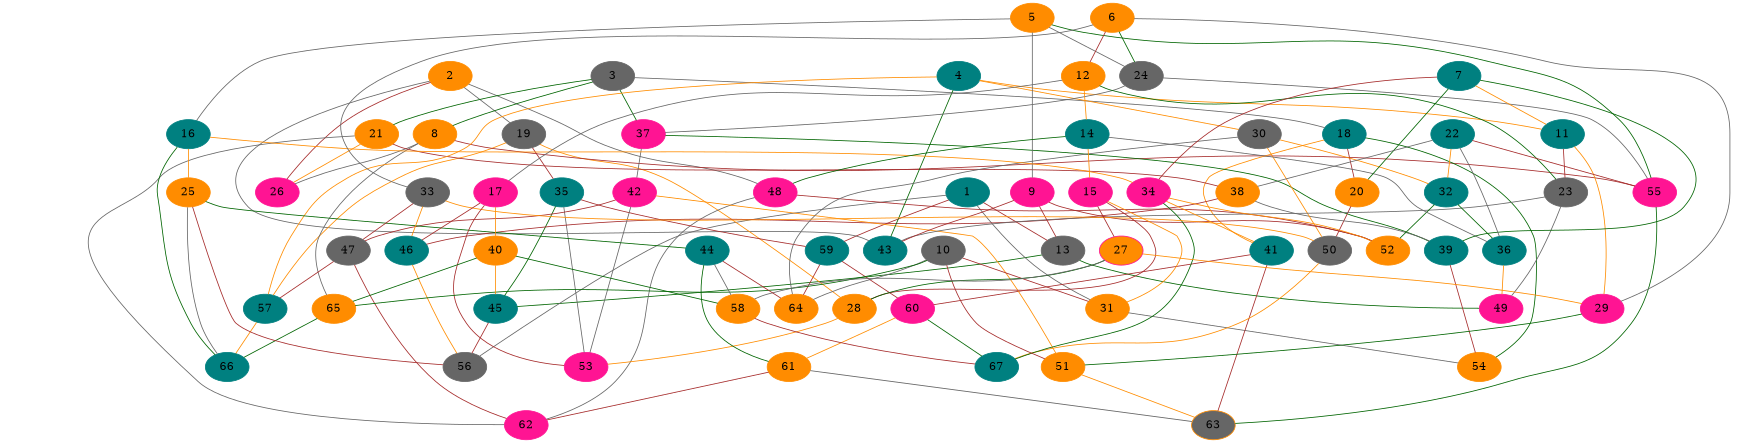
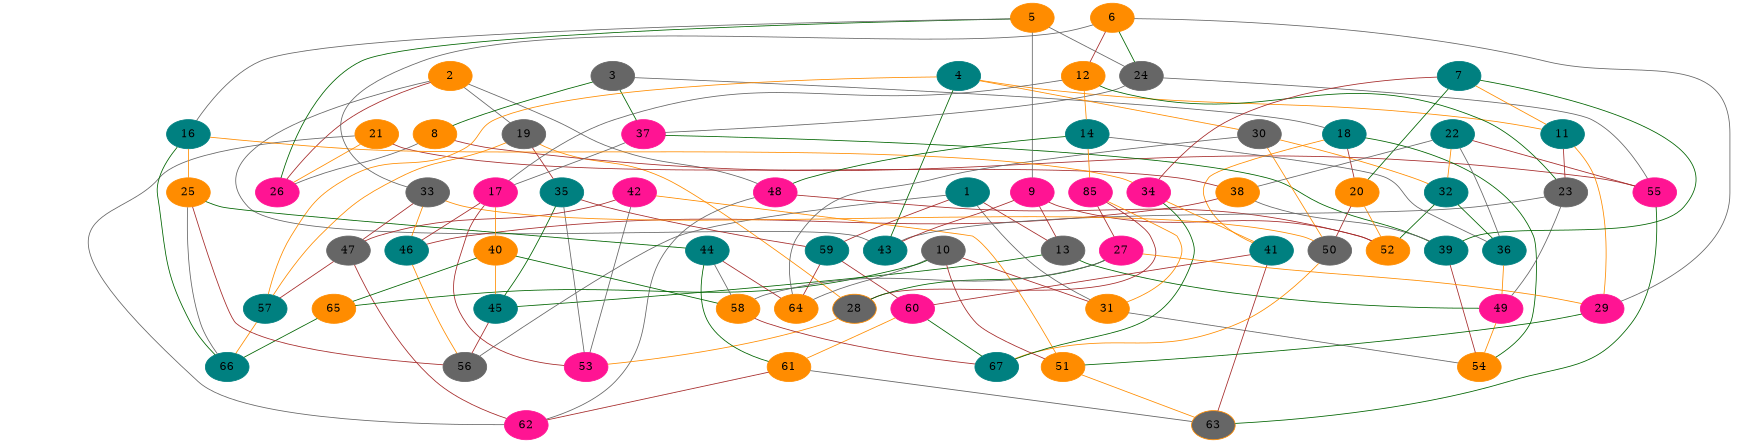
  graph {
    node [color=teal style=filled]
    edge [color=brown]
    13 [color=gray40]
    1
    31 [color=darkorange]
    56 [color=gray40]
    59
    45
    49 [color=deeppink]
    54 [color=darkorange]
    64 [color=darkorange]
    60 [color=deeppink]
    2 [color=darkorange]
    19 [color=gray40]
    26 [color=deeppink]
    43
    48 [color=deeppink]
    57
-   28 [color=darkorange]
+   28 [color=darkorange fillcolor=gray40]
    35
    52 [color=darkorange]
    62 [color=deeppink]
    3 [color=gray40]
    8 [color=darkorange]
    18
    21 [color=darkorange]
    37 [color=deeppink]
    55 [color=deeppink]
    65 [color=darkorange]
    20 [color=darkorange]
    41
    38 [color=darkorange]
    39
    42 [color=deeppink]
    4
    11
    30 [color=gray40]
    29 [color=deeppink]
    23 [color=gray40]
    50 [color=gray40]
    32
    66
    5 [color=darkorange]
    9 [color=deeppink]
    16
    24 [color=gray40]
    34 [color=deeppink]
    25 [color=darkorange]
    6 [color=darkorange]
    12 [color=darkorange]
    33 [color=gray40]
    14
    17 [color=deeppink]
    51 [color=darkorange]
    46
    47 [color=gray40]
    7
    67
    63 [color=darkorange fillcolor=gray40]
    10 [color=gray40]
-   15 [color=deeppink]
+   15 [color=deeppink label=85]
    36
    40 [color=darkorange]
    53 [color=deeppink]
-   27 [color=deeppink fillcolor=darkorange]
+   27 [color=deeppink]
    58 [color=darkorange]
    44
    22
    61 [color=darkorange]
    13 -- 45 [color=darkgreen]
    13 -- 49 [color=darkgreen]
    1 -- 13
    1 -- 31 [color=gray40]
    1 -- 56 [color=gray40]
    1 -- 59
    31 -- 54 [color=gray40]
    59 -- 64
    59 -- 60
    45 -- 56
+   49 -- 54 [color=darkorange]
    60 -- 67 [color=darkgreen]
    60 -- 61 [color=darkorange]
    2 -- 19 [color=gray40]
    2 -- 26
    2 -- 43 [color=gray40]
    2 -- 48 [color=gray40]
    19 -- 57 [color=darkorange]
    19 -- 28 [color=darkorange]
    19 -- 35
    48 -- 52
    48 -- 62 [color=gray40]
    57 -- 66 [color=darkorange]
    28 -- 53 [color=darkorange]
    35 -- 59
    35 -- 45 [color=darkgreen]
    35 -- 53 [color=gray40]
    3 -- 8 [color=darkgreen]
    3 -- 18 [color=gray40]
-   3 -- 21 [color=darkgreen]
    3 -- 37 [color=darkgreen]
    8 -- 26 [color=gray40]
    8 -- 55
-   8 -- 65 [color=gray40]
    18 -- 54 [color=darkgreen]
    18 -- 20
    18 -- 41 [color=darkorange]
    21 -- 26 [color=darkorange]
    21 -- 62 [color=gray40]
    21 -- 38
    37 -- 39 [color=darkgreen]
-   37 -- 42 [color=gray40]
+   37 -- 17 [color=gray40]
    55 -- 63 [color=darkgreen]
    65 -- 66 [color=darkgreen]
-   34 -- 52 [color=darkorange]
+   20 -- 52 [color=darkorange]
    20 -- 50
    41 -- 60
    41 -- 63
    38 -- 39 [color=gray40]
    38 -- 46
    39 -- 54
    42 -- 51 [color=darkorange]
    42 -- 47
    42 -- 53 [color=gray40]
    4 -- 43 [color=darkgreen]
    4 -- 57 [color=darkorange]
    4 -- 11 [color=darkorange]
    4 -- 30 [color=darkorange]
    11 -- 29 [color=darkorange]
    11 -- 23
    30 -- 64 [color=gray40]
    30 -- 50 [color=darkorange]
    30 -- 32 [color=darkorange]
    29 -- 51 [color=darkgreen]
    23 -- 49 [color=gray40]
    23 -- 43 [color=gray40]
    50 -- 67 [color=darkorange]
    32 -- 52 [color=darkgreen]
    32 -- 36 [color=darkgreen]
-   5 -- 55 [color=darkgreen]
+   5 -- 26 [color=darkgreen]
    5 -- 9 [color=gray40]
    5 -- 16 [color=gray40]
    5 -- 24 [color=gray40]
    9 -- 13
    9 -- 43
    9 -- 52
    16 -- 66 [color=darkgreen]
    16 -- 34 [color=darkorange]
    16 -- 25 [color=darkorange]
    24 -- 37 [color=gray40]
    24 -- 55 [color=gray40]
    34 -- 41 [color=darkorange]
    34 -- 67 [color=darkgreen]
    25 -- 56
    25 -- 66 [color=gray40]
    25 -- 44 [color=darkgreen]
    6 -- 29 [color=gray40]
    6 -- 24 [color=darkgreen]
    6 -- 12
    6 -- 33 [color=gray40]
    12 -- 23 [color=darkgreen]
    12 -- 14 [color=darkorange]
    12 -- 17 [color=gray40]
    33 -- 50 [color=darkorange]
    33 -- 46 [color=darkorange]
    33 -- 47
    14 -- 48 [color=darkgreen]
    14 -- 15 [color=darkorange]
    14 -- 36 [color=gray40]
    17 -- 46
    17 -- 40 [color=darkorange]
    17 -- 53
    51 -- 63 [color=darkorange]
    46 -- 56 [color=darkorange]
    47 -- 57
    47 -- 62
    7 -- 20 [color=darkgreen]
    7 -- 39 [color=darkgreen]
    7 -- 11 [color=darkorange]
    7 -- 34
    10 -- 31
    10 -- 64 [color=gray40]
    10 -- 65 [color=darkgreen]
    10 -- 51
    15 -- 31 [color=darkorange]
    15 -- 28
    15 -- 27
    36 -- 49 [color=darkorange]
    40 -- 45 [color=darkorange]
    40 -- 65 [color=darkgreen]
    40 -- 58 [color=darkgreen]
    27 -- 28 [color=darkgreen]
    27 -- 29 [color=darkorange]
    27 -- 58 [color=gray40]
    58 -- 67
    44 -- 64
    44 -- 58 [color=gray40]
    44 -- 61 [color=darkgreen]
    22 -- 55
    22 -- 38 [color=gray40]
    22 -- 32 [color=darkorange]
    22 -- 36 [color=gray40]
    61 -- 62
    61 -- 63 [color=gray40]
  }
